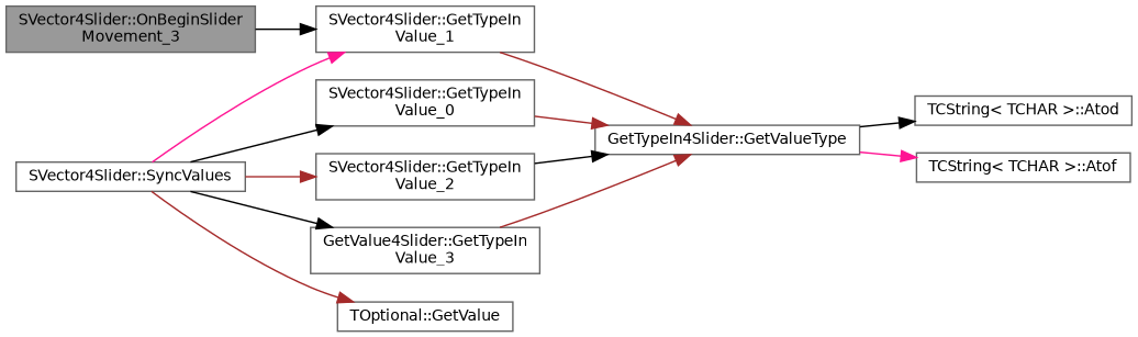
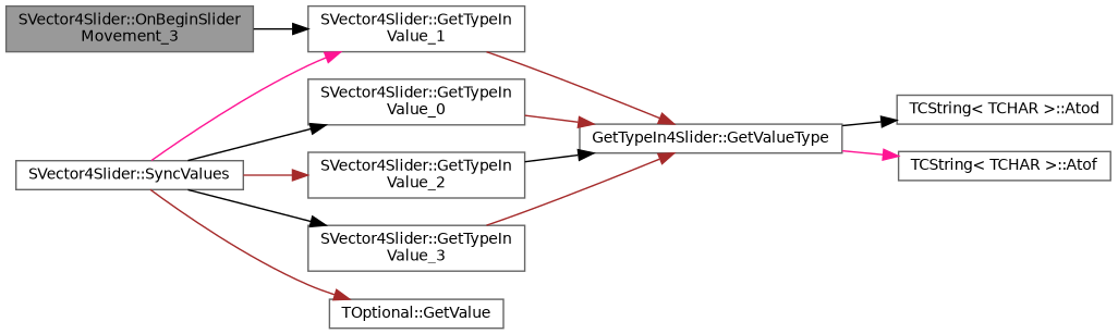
  digraph {
    rankdir=LR
    node [color=grey40 fillcolor=white fontname=Helvetica fontsize=10 shape=box style=filled]
    edge [color=black fontname=Helvetica fontsize=10 labelfontname=Helvetica labelfontsize=10 style=solid]
    n1 [color=gray40 fillcolor=grey60 fontcolor=black height=0.2 label="SVector4Slider::OnBeginSlider\lMovement_3" width=0.4]
    n2 [height=0.2 label="SVector4Slider::GetTypeIn\lValue_1" width=0.4]
    n3 [height=0.2 label="SVector4Slider::SyncValues" width=0.4]
    n4 [height=0.2 label="SVector4Slider::GetTypeIn\lValue_0" width=0.4]
    n5 [height=0.2 label="SVector4Slider::GetTypeIn\lValue_2" width=0.4]
-   n6 [height=0.2 label="GetValue4Slider::GetTypeIn\lValue_3" width=0.4]
+   n6 [height=0.2 label="SVector4Slider::GetTypeIn\lValue_3" width=0.4]
    n7 [height=0.2 label="TOptional::GetValue" width=0.4]
    n8 [height=0.2 label="GetTypeIn4Slider::GetValueType" width=0.4]
    n9 [height=0.2 label="TCString\< TCHAR \>::Atod" width=0.4]
    n10 [height=0.2 label="TCString\< TCHAR \>::Atof" width=0.4]
    n1 -> n2
    n2 -> n8 [color=brown]
    n3 -> n2 [color=deeppink]
    n3 -> n4
    n3 -> n5 [color=brown]
    n3 -> n6
    n3 -> n7 [color=brown]
    n4 -> n8 [color=brown]
    n5 -> n8
    n6 -> n8 [color=brown]
    n8 -> n9
    n8 -> n10 [color=deeppink]
  }
